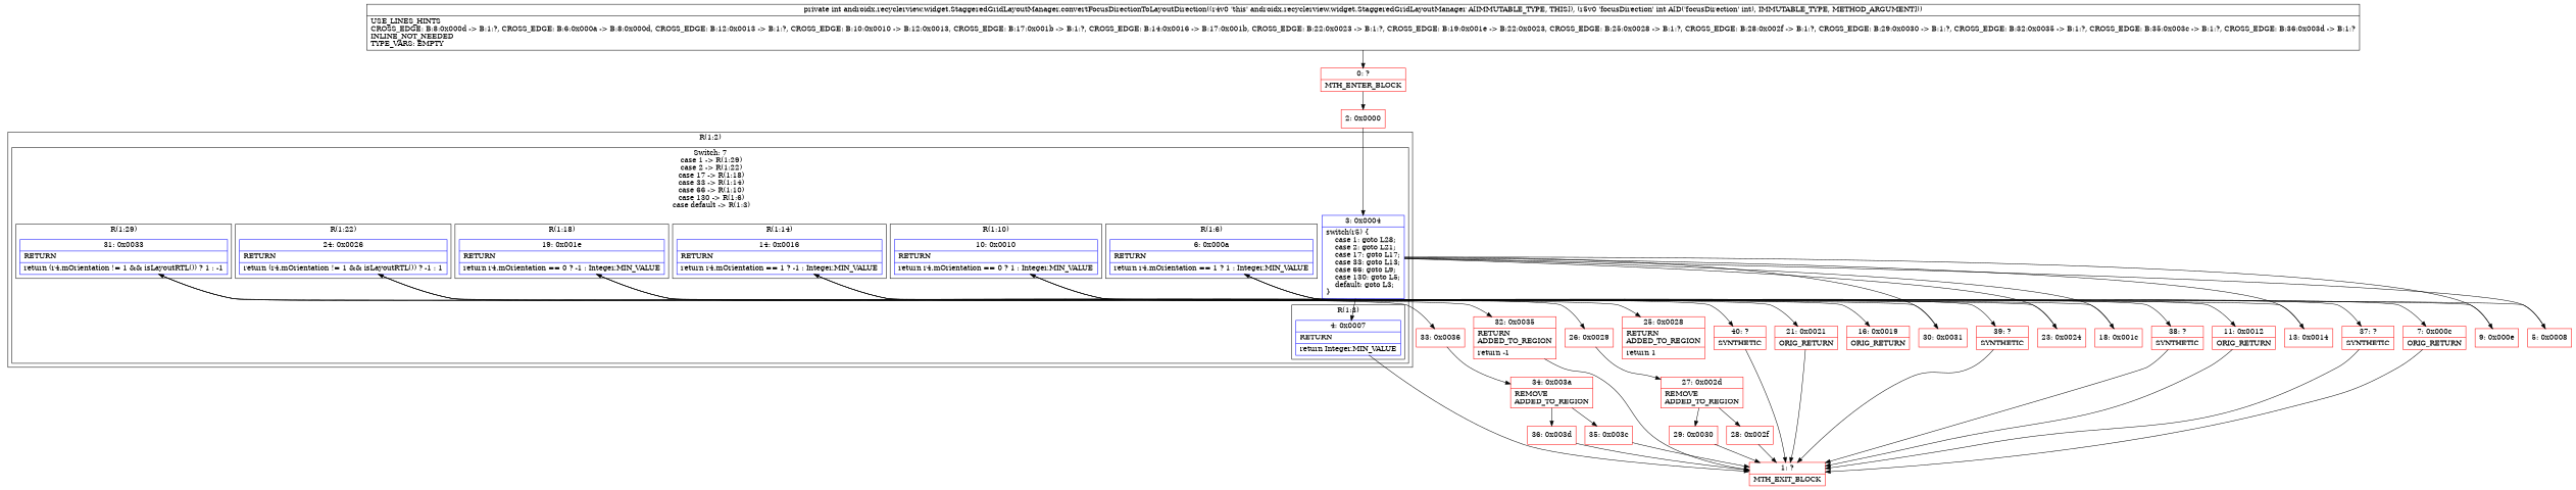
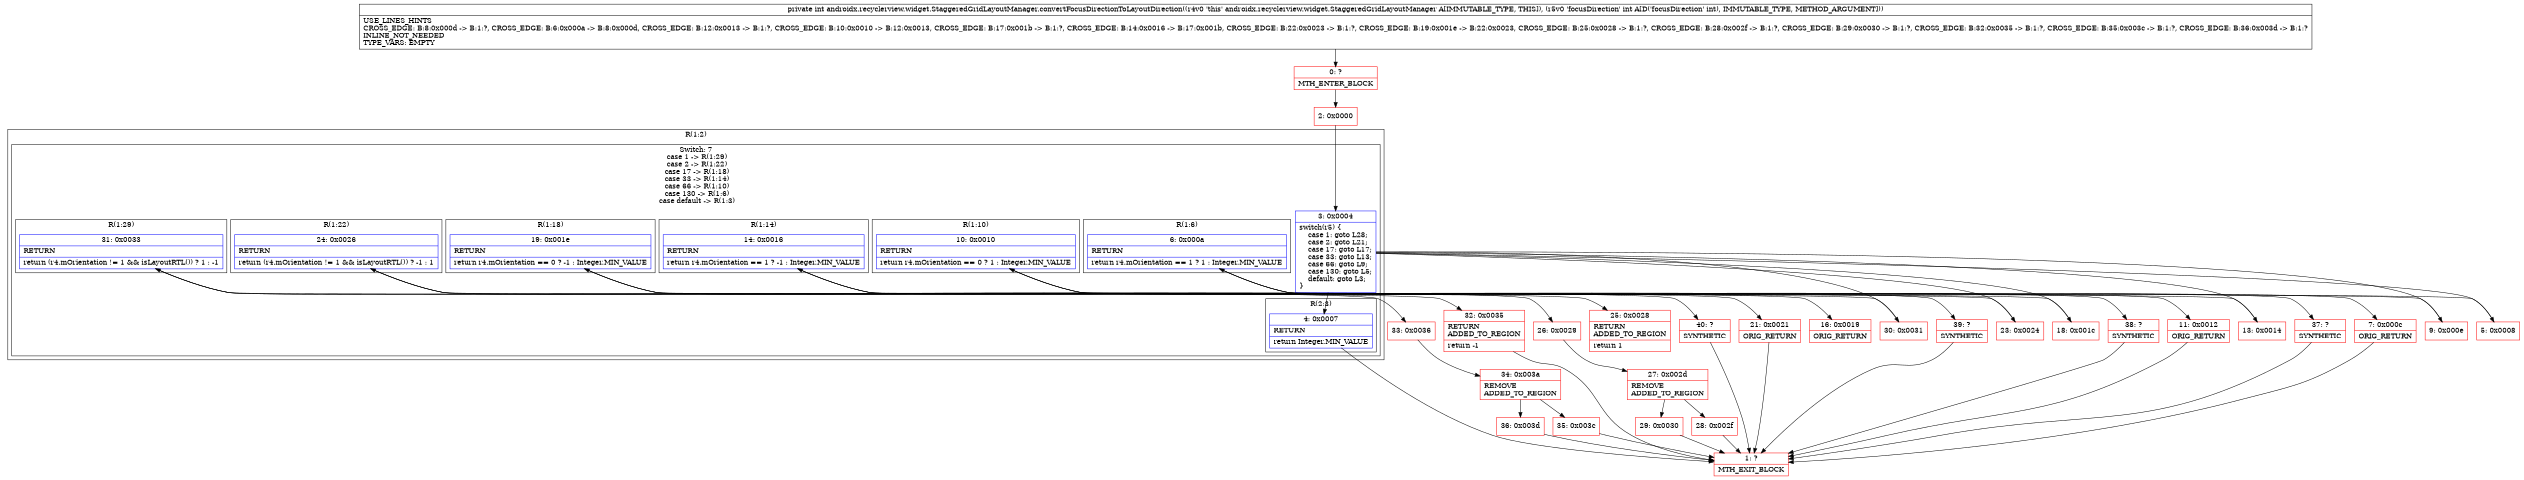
  digraph {
    node [color=red shape=record]
    n1 [color=blue label="{31\:\ 0x0033|RETURN\l|return (r4.mOrientation != 1 && isLayoutRTL()) ? 1 : \-1\l}"]
    n2 [color=blue label="{24\:\ 0x0026|RETURN\l|return (r4.mOrientation != 1 && isLayoutRTL()) ? \-1 : 1\l}"]
    n3 [color=blue label="{19\:\ 0x001e|RETURN\l|return r4.mOrientation == 0 ? \-1 : Integer.MIN_VALUE\l}"]
    n4 [color=blue label="{14\:\ 0x0016|RETURN\l|return r4.mOrientation == 1 ? \-1 : Integer.MIN_VALUE\l}"]
    n5 [color=blue label="{10\:\ 0x0010|RETURN\l|return r4.mOrientation == 0 ? 1 : Integer.MIN_VALUE\l}"]
    n6 [color=blue label="{6\:\ 0x000a|RETURN\l|return r4.mOrientation == 1 ? 1 : Integer.MIN_VALUE\l}"]
    n7 [color=blue label="{4\:\ 0x0007|RETURN\l|return Integer.MIN_VALUE\l}"]
    n8 [color=blue label="{3\:\ 0x0004|switch(r5) \{\l    case 1: goto L28;\l    case 2: goto L21;\l    case 17: goto L17;\l    case 33: goto L13;\l    case 66: goto L9;\l    case 130: goto L5;\l    default: goto L3;\l\}\l}"]
    n9 [label="{32\:\ 0x0035|RETURN\lADDED_TO_REGION\l|return \-1\l}"]
    n10 [label="{33\:\ 0x0036}"]
    n11 [label="{25\:\ 0x0028|RETURN\lADDED_TO_REGION\l|return 1\l}"]
    n12 [label="{26\:\ 0x0029}"]
    n13 [label="{21\:\ 0x0021|ORIG_RETURN\l}"]
    n14 [label="{40\:\ ?|SYNTHETIC\l}"]
    n15 [label="{16\:\ 0x0019|ORIG_RETURN\l}"]
    n16 [label="{39\:\ ?|SYNTHETIC\l}"]
    n17 [label="{11\:\ 0x0012|ORIG_RETURN\l}"]
    n18 [label="{38\:\ ?|SYNTHETIC\l}"]
    n19 [label="{7\:\ 0x000c|ORIG_RETURN\l}"]
    n20 [label="{37\:\ ?|SYNTHETIC\l}"]
    n21 [label="{1\:\ ?|MTH_EXIT_BLOCK\l}"]
    n22 [label="{5\:\ 0x0008}"]
    n23 [label="{9\:\ 0x000e}"]
    n24 [label="{13\:\ 0x0014}"]
    n25 [label="{18\:\ 0x001c}"]
    n26 [label="{23\:\ 0x0024}"]
    n27 [label="{30\:\ 0x0031}"]
    n28 [label="{34\:\ 0x003a|REMOVE\lADDED_TO_REGION\l}"]
    n29 [label="{27\:\ 0x002d|REMOVE\lADDED_TO_REGION\l}"]
    n30 [label="{0\:\ ?|MTH_ENTER_BLOCK\l}"]
    n31 [label="{2\:\ 0x0000}"]
    n32 [label="{28\:\ 0x002f}"]
    n33 [label="{29\:\ 0x0030}"]
    n34 [label="{35\:\ 0x003c}"]
    n35 [label="{36\:\ 0x003d}"]
    n36 [label="{private int androidx.recyclerview.widget.StaggeredGridLayoutManager.convertFocusDirectionToLayoutDirection((r4v0 'this' androidx.recyclerview.widget.StaggeredGridLayoutManager A[IMMUTABLE_TYPE, THIS]), (r5v0 'focusDirection' int A[D('focusDirection' int), IMMUTABLE_TYPE, METHOD_ARGUMENT]))  | USE_LINES_HINTS\lCROSS_EDGE: B:8:0x000d \-\> B:1:?, CROSS_EDGE: B:6:0x000a \-\> B:8:0x000d, CROSS_EDGE: B:12:0x0013 \-\> B:1:?, CROSS_EDGE: B:10:0x0010 \-\> B:12:0x0013, CROSS_EDGE: B:17:0x001b \-\> B:1:?, CROSS_EDGE: B:14:0x0016 \-\> B:17:0x001b, CROSS_EDGE: B:22:0x0023 \-\> B:1:?, CROSS_EDGE: B:19:0x001e \-\> B:22:0x0023, CROSS_EDGE: B:25:0x0028 \-\> B:1:?, CROSS_EDGE: B:28:0x002f \-\> B:1:?, CROSS_EDGE: B:29:0x0030 \-\> B:1:?, CROSS_EDGE: B:32:0x0035 \-\> B:1:?, CROSS_EDGE: B:35:0x003c \-\> B:1:?, CROSS_EDGE: B:36:0x003d \-\> B:1:?\lINLINE_NOT_NEEDED\lTYPE_VARS: EMPTY\l}" color=""]
    subgraph cluster_1 {
      label="R(1:2)"
      subgraph cluster_2 {
        label="Switch: 7\n case 1 -> R(1:29)\n case 2 -> R(1:22)\n case 17 -> R(1:18)\n case 33 -> R(1:14)\n case 66 -> R(1:10)\n case 130 -> R(1:6)\n case default -> R(1:3)"
        n8
        subgraph cluster_3 {
          label="R(1:29)"
          n1
        }
        subgraph cluster_4 {
          label="R(1:22)"
          n2
        }
        subgraph cluster_5 {
          label="R(1:18)"
          n3
        }
        subgraph cluster_6 {
          label="R(1:14)"
          n4
        }
        subgraph cluster_7 {
          label="R(1:10)"
          n5
        }
        subgraph cluster_8 {
          label="R(1:6)"
          n6
        }
        subgraph cluster_9 {
-         label="R(1:3)"
+         label="R(2:3)"
          n7
        }
      }
    }
    n1 -> n9
    n1 -> n10
    n2 -> n11
    n2 -> n12
    n3 -> n13
    n3 -> n14
    n4 -> n15
    n4 -> n16
    n5 -> n17
    n5 -> n18
    n6 -> n19
    n6 -> n20
    n7 -> n21
    n8 -> n7
    n8 -> n22
    n8 -> n23
    n8 -> n24
    n8 -> n25
    n8 -> n26
    n8 -> n27
    n9 -> n21
    n10 -> n28
    n12 -> n29
    n13 -> n21
    n14 -> n21
    n16 -> n21
    n17 -> n21
    n18 -> n21
    n19 -> n21
    n20 -> n21
    n22 -> n6
    n23 -> n5
    n24 -> n4
    n25 -> n3
    n26 -> n2
    n27 -> n1
    n28 -> n34
    n28 -> n35
    n29 -> n32
    n29 -> n33
    n30 -> n31
    n31 -> n8
    n32 -> n21
    n33 -> n21
    n34 -> n21
    n35 -> n21
    n36 -> n30
  }
